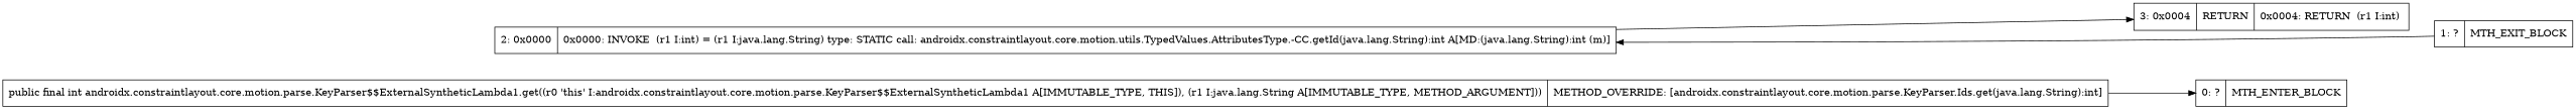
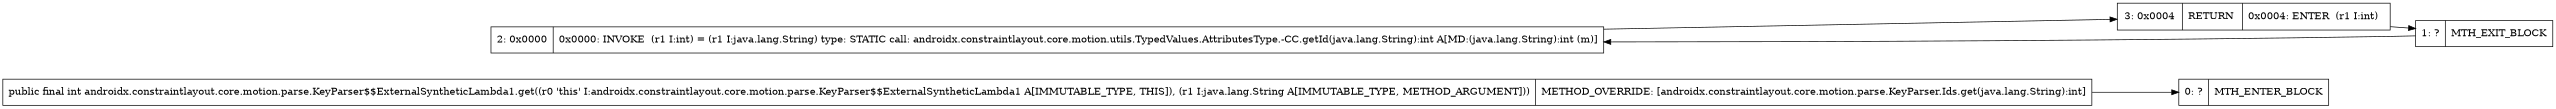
  digraph {
    rankdir=LR
    node [shape=record]
    n1 [label="{0\:\ ?|MTH_ENTER_BLOCK\l}"]
    n2 [label="{2\:\ 0x0000|0x0000: INVOKE  (r1 I:int) = (r1 I:java.lang.String) type: STATIC call: androidx.constraintlayout.core.motion.utils.TypedValues.AttributesType.\-CC.getId(java.lang.String):int A[MD:(java.lang.String):int (m)]\l}"]
-   n3 [label="{3\:\ 0x0004|RETURN\l|0x0004: RETURN  (r1 I:int) \l}"]
+   n3 [label="{3\:\ 0x0004|RETURN\l|0x0004: ENTER  (r1 I:int) \l}"]
    n4 [label="{1\:\ ?|MTH_EXIT_BLOCK\l}"]
    n5 [label="{public final int androidx.constraintlayout.core.motion.parse.KeyParser$$ExternalSyntheticLambda1.get((r0 'this' I:androidx.constraintlayout.core.motion.parse.KeyParser$$ExternalSyntheticLambda1 A[IMMUTABLE_TYPE, THIS]), (r1 I:java.lang.String A[IMMUTABLE_TYPE, METHOD_ARGUMENT]))  | METHOD_OVERRIDE: [androidx.constraintlayout.core.motion.parse.KeyParser.Ids.get(java.lang.String):int]\l}"]
    n2 -> n3
+   n3 -> n4
    n4 -> n2
    n5 -> n1
  }
